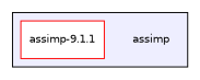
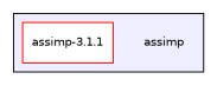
  digraph {
    compound=true
    node [fontname=Helvetica fontsize=10]
    n1 [label=assimp shape=plaintext]
-   n2 [color=red fillcolor=white label="assimp-9.1.1" shape=box style=filled]
+   n2 [color=red fillcolor=white label="assimp-3.1.1" shape=box style=filled]
    subgraph cluster_1 {
      bgcolor="#eeeeff"
      pencolor=black
      n1
      n2
    }
  }
